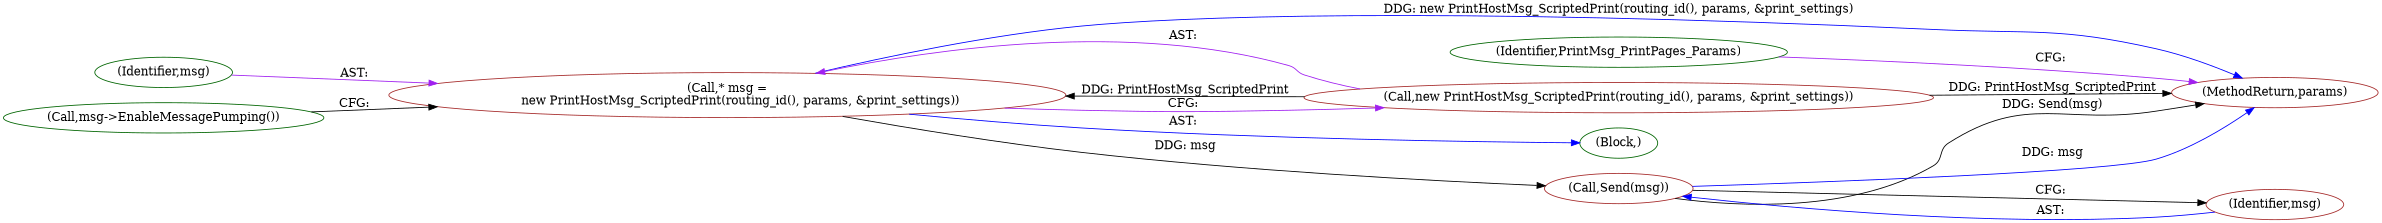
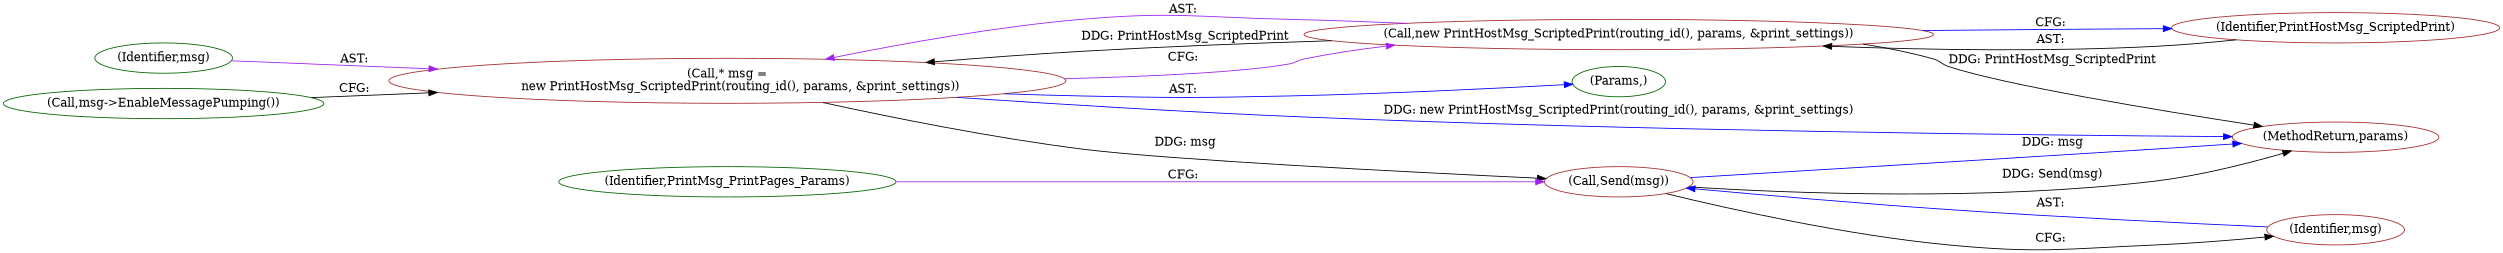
  digraph {
    rankdir=LR
    node [color=brown]
    edge [color=black]
    n1 [label="(Call,* msg =\n       new PrintHostMsg_ScriptedPrint(routing_id(), params, &print_settings))"]
    n2 [label="(Call,new PrintHostMsg_ScriptedPrint(routing_id(), params, &print_settings))"]
    n3 [label="(Call,Send(msg))"]
-   n4 [color=darkgreen label="(Block,)"]
+   n4 [color=darkgreen label="(Params,)"]
    n5 [label="(MethodReturn,params)"]
+   n6 [label="(Identifier,PrintHostMsg_ScriptedPrint)"]
    n7 [label="(Identifier,msg)"]
    n8 [color=darkgreen label="(Identifier,PrintMsg_PrintPages_Params)"]
    n9 [color=darkgreen label="(Identifier,msg)"]
    n10 [color=darkgreen label="(Call,msg->EnableMessagePumping())"]
    n1 -> n2 [color=purple label="CFG: "]
    n1 -> n3 [label="DDG: msg"]
    n1 -> n4 [color=blue label="AST: "]
    n1 -> n5 [color=blue label="DDG: new PrintHostMsg_ScriptedPrint(routing_id(), params, &print_settings)"]
    n2 -> n1 [color=purple label="AST: "]
    n2 -> n1 [label="DDG: PrintHostMsg_ScriptedPrint"]
    n2 -> n5 [label="DDG: PrintHostMsg_ScriptedPrint"]
+   n2 -> n6 [color=blue label="CFG: "]
    n3 -> n5 [label="DDG: Send(msg)"]
    n3 -> n5 [color=blue label="DDG: msg"]
    n3 -> n7 [label="CFG: "]
+   n6 -> n2 [label="AST: "]
    n7 -> n3 [color=blue label="AST: "]
-   n8 -> n5 [color=purple label="CFG: "]
+   n8 -> n3 [color=purple label="CFG: "]
    n9 -> n1 [color=purple label="AST: "]
    n10 -> n1 [label="CFG: "]
  }
